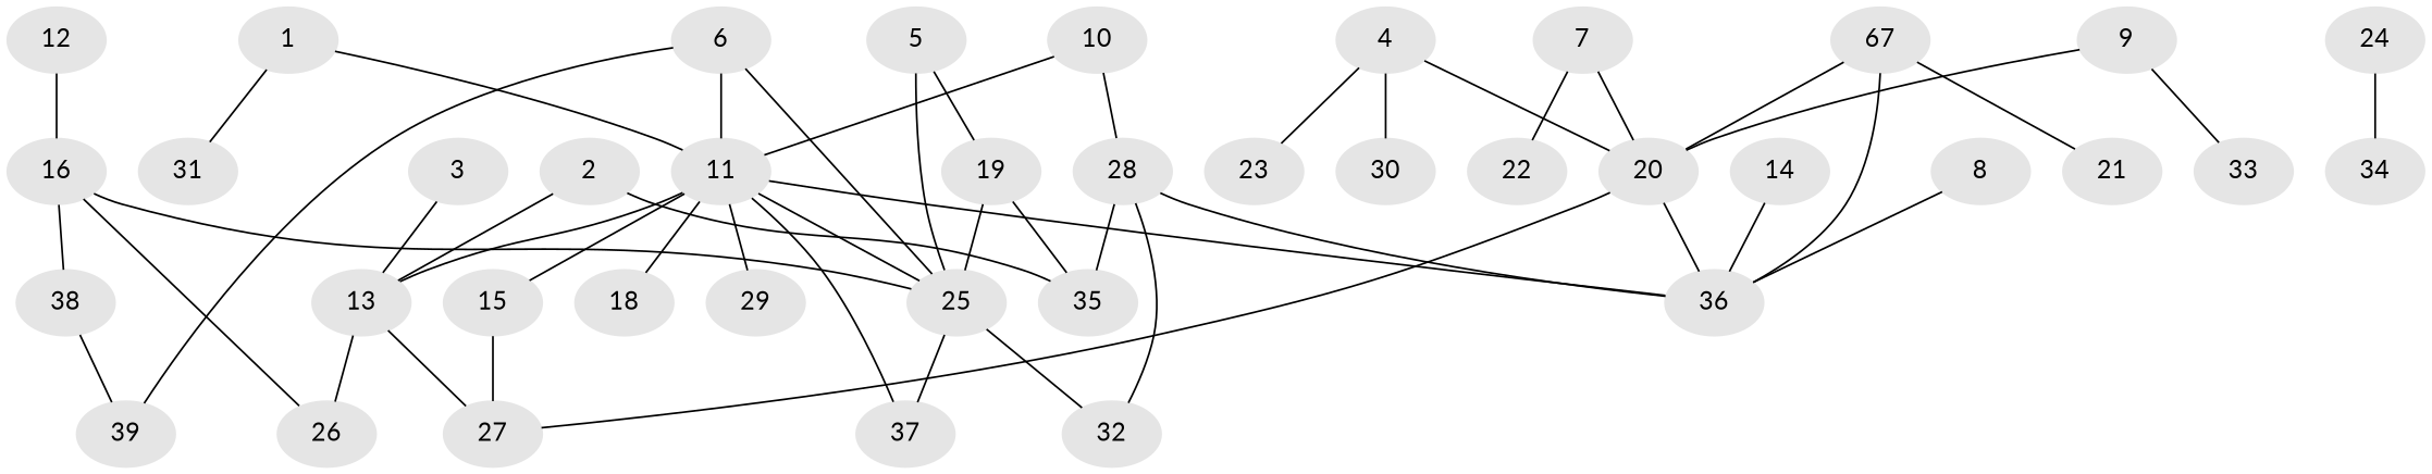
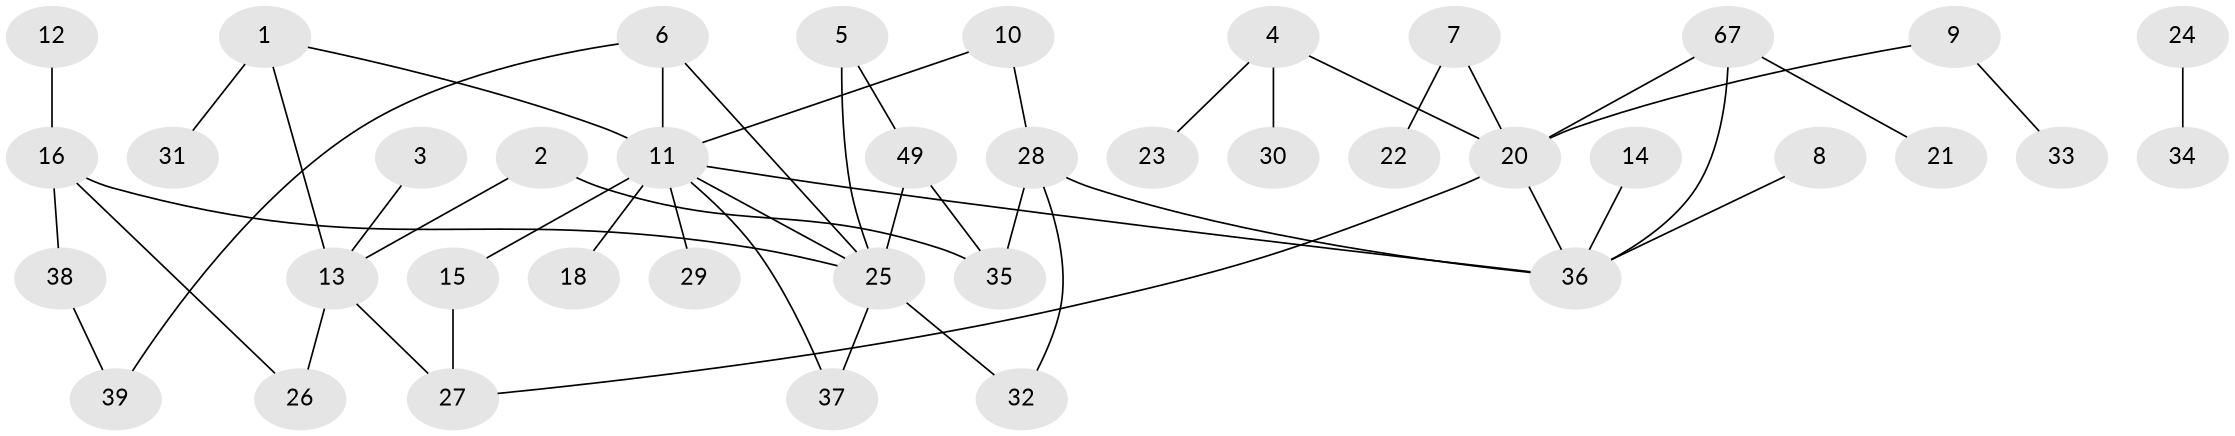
  graph {
    fontname=Lato
    node [color=gray90 fontname=Lato style=filled]
    edge [fontname=Lato weight=1.0]
    1
    11
    13
    31
    25
    36
    15
    18
    29
    37
    26
    27
    2
    35
    3
    4
    20
    23
    30
    5
-   19
+   19 [label=49]
    32
    6
    39
    7
    22
    8
    24
    34
    9
    33
    10
    28
    12
    16
    38
    14
    n38 [label=67]
    21
    1 -- 11
-   11 -- 13
+   1 -- 13
    1 -- 31
    11 -- 25
    11 -- 36
    11 -- 15
    11 -- 18
    11 -- 29
    11 -- 37
    13 -- 26
    13 -- 27
    25 -- 37
    25 -- 32
    15 -- 27
    2 -- 13
    2 -- 35
    3 -- 13
    4 -- 20
    4 -- 23
    4 -- 30
    20 -- 36
    20 -- 27
    5 -- 25
    5 -- 19
    19 -- 25
    19 -- 35
    6 -- 11
    6 -- 25
    6 -- 39
    7 -- 20
    7 -- 22
    8 -- 36
    24 -- 34
    9 -- 20
    9 -- 33
    10 -- 11
    10 -- 28
    28 -- 36
    28 -- 35
    28 -- 32
    12 -- 16
    16 -- 25
    16 -- 26
    16 -- 38
    38 -- 39
    14 -- 36
    n38 -- 36
    n38 -- 20
    n38 -- 21
  }
